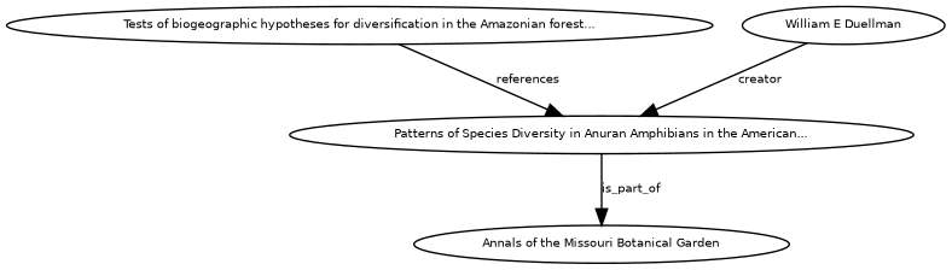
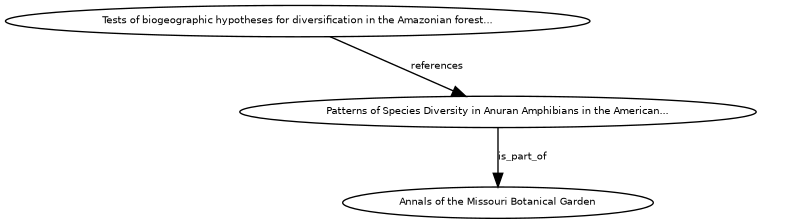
  digraph {
    node [fontname=Helvetica fontsize=7]
    edge [fontname=Helvetica fontsize=7]
    n1 [height=0.27433100247 label="Patterns of Species Diversity in Anuran Amphibians in the American..." width=0.27433100247]
    n2 [height=0.27433100247 label="Annals of the Missouri Botanical Garden" width=0.27433100247]
    n3 [height=0.27433100247 label="Tests of biogeographic hypotheses for diversification in the Amazonian forest..." width=0.27433100247]
-   n4 [height=0.27433100247 label="William E Duellman" width=0.27433100247]
    n1 -> n2 [label=is_part_of]
    n3 -> n1 [label=references]
-   n4 -> n1 [label=creator]
  }
